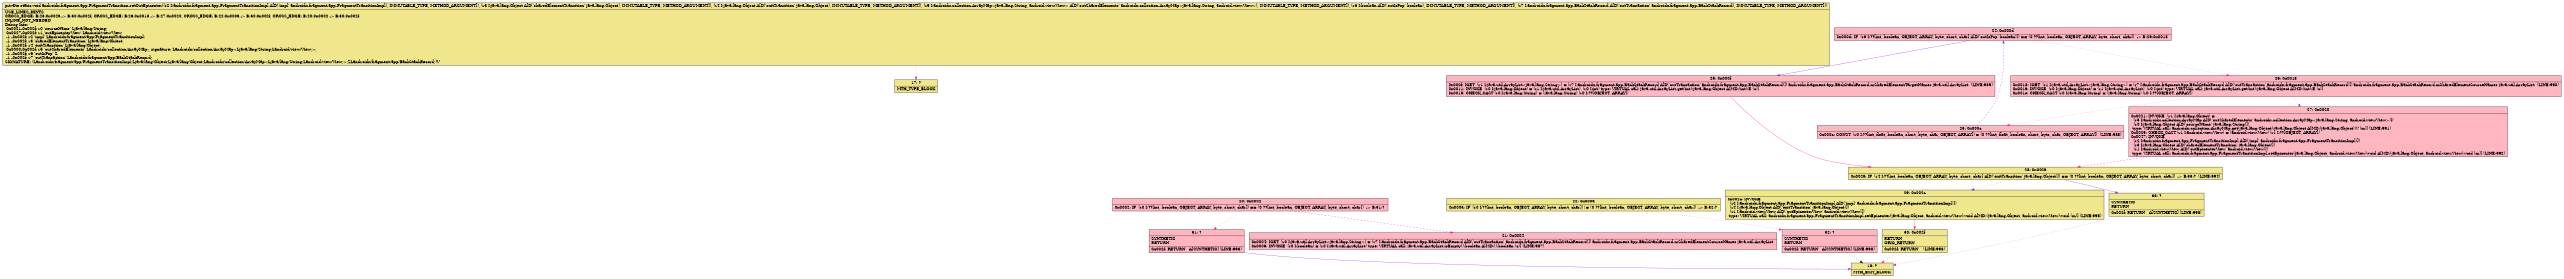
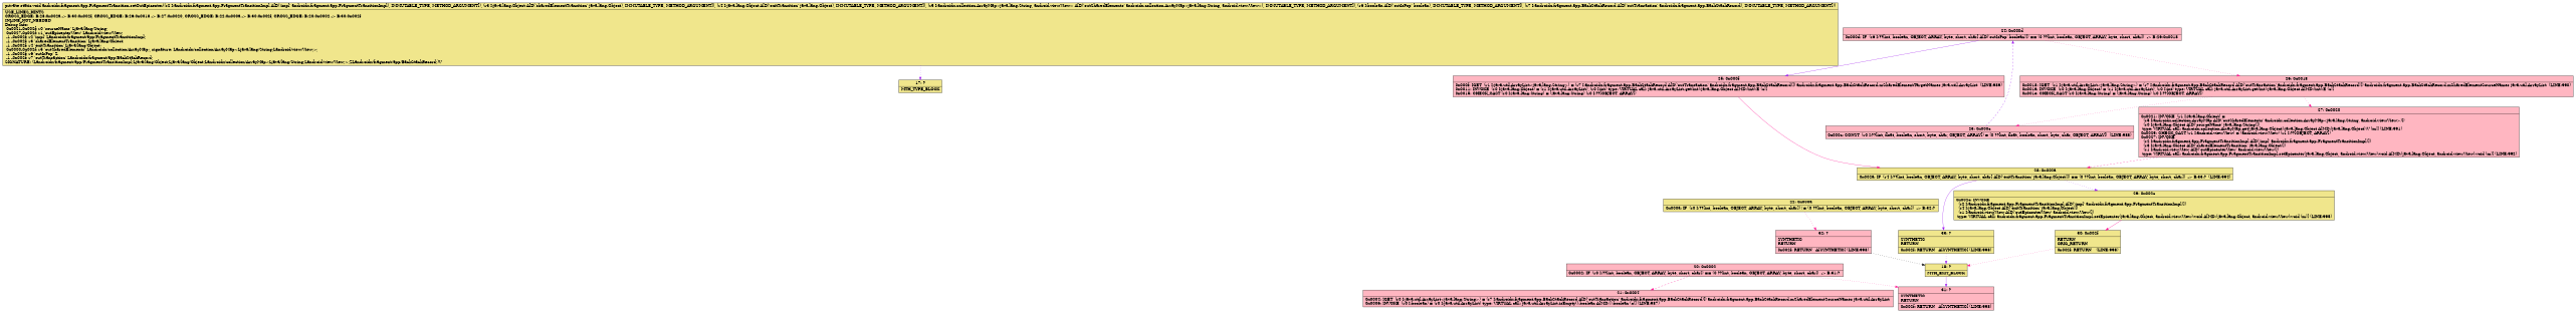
  digraph {
    node [fillcolor=lightpink shape=record style=filled]
    edge [color=deeppink style=dotted]
    n1 [fillcolor=khaki label="{17\:\ ?|MTH_TYPE_BLOCK\l}"]
    n2 [label="{20\:\ 0x0002|0x0002: IF  (r0 I:??[int, boolean, OBJECT, ARRAY, byte, short, char]) == (0 ??[int, boolean, OBJECT, ARRAY, byte, short, char])  \-\> B:31:? \l}"]
    n3 [label="{21\:\ 0x0004|0x0004: IGET  (r0 I:java.util.ArrayList\<java.lang.String\>) = (r7 I:androidx.fragment.app.BackStackRecord A[D('outTransaction' androidx.fragment.app.BackStackRecord)]) androidx.fragment.app.BackStackRecord.mSharedElementSourceNames java.util.ArrayList \l0x0006: INVOKE  (r0 I:boolean) = (r0 I:java.util.ArrayList) type: VIRTUAL call: java.util.ArrayList.isEmpty():boolean A[MD:():boolean (c)] (LINE:987)\l}"]
    n4 [label="{31\:\ ?|SYNTHETIC\lRETURN\l|0x002f: RETURN   A[SYNTHETIC] (LINE:998)\l}"]
    n5 [fillcolor=khaki label="{18\:\ ?|MTH_EXIT_BLOCK\l}"]
    n6 [fillcolor=khaki label="{22\:\ 0x000a|0x000a: IF  (r0 I:??[int, boolean, OBJECT, ARRAY, byte, short, char]) != (0 ??[int, boolean, OBJECT, ARRAY, byte, short, char])  \-\> B:32:? \l}"]
    n7 [label="{32\:\ ?|SYNTHETIC\lRETURN\l|0x002f: RETURN   A[SYNTHETIC] (LINE:998)\l}"]
    n8 [label="{23\:\ 0x000c|0x000c: CONST  (r0 I:??[int, float, boolean, short, byte, char, OBJECT, ARRAY]) = (0 ??[int, float, boolean, short, byte, char, OBJECT, ARRAY])  (LINE:988)\l}"]
    n9 [label="{24\:\ 0x000d|0x000d: IF  (r6 I:??[int, boolean, OBJECT, ARRAY, byte, short, char] A[D('outIsPop' boolean)]) == (0 ??[int, boolean, OBJECT, ARRAY, byte, short, char])  \-\> B:26:0x0018 \l}"]
    n10 [label="{25\:\ 0x000f|0x000f: IGET  (r1 I:java.util.ArrayList\<java.lang.String\>) = (r7 I:androidx.fragment.app.BackStackRecord A[D('outTransaction' androidx.fragment.app.BackStackRecord)]) androidx.fragment.app.BackStackRecord.mSharedElementTargetNames java.util.ArrayList  (LINE:989)\l0x0011: INVOKE  (r0 I:java.lang.Object) = (r1 I:java.util.ArrayList), (r0 I:int) type: VIRTUAL call: java.util.ArrayList.get(int):java.lang.Object A[MD:(int):E (c)]\l0x0015: CHECK_CAST (r0 I:java.lang.String) = (java.lang.String) (r0 I:??[OBJECT, ARRAY]) \l}"]
    n11 [label="{26\:\ 0x0018|0x0018: IGET  (r1 I:java.util.ArrayList\<java.lang.String\>) = (r7 I:androidx.fragment.app.BackStackRecord A[D('outTransaction' androidx.fragment.app.BackStackRecord)]) androidx.fragment.app.BackStackRecord.mSharedElementSourceNames java.util.ArrayList  (LINE:990)\l0x001a: INVOKE  (r0 I:java.lang.Object) = (r1 I:java.util.ArrayList), (r0 I:int) type: VIRTUAL call: java.util.ArrayList.get(int):java.lang.Object A[MD:(int):E (c)]\l0x001e: CHECK_CAST (r0 I:java.lang.String) = (java.lang.String) (r0 I:??[OBJECT, ARRAY]) \l}"]
    n12 [fillcolor=khaki label="{28\:\ 0x002a|0x002a: IF  (r4 I:??[int, boolean, OBJECT, ARRAY, byte, short, char] A[D('exitTransition' java.lang.Object)]) == (0 ??[int, boolean, OBJECT, ARRAY, byte, short, char])  \-\> B:33:?  (LINE:994)\l}"]
-   n13 [label="{27\:\ 0x0020|0x0021: INVOKE  (r1 I:java.lang.Object) = \l  (r5 I:androidx.collection.ArrayMap A[D('outSharedElements' androidx.collection.ArrayMap\<java.lang.String, android.view.View\>)])\l  (r0 I:java.lang.Object A[D('sourceName' java.lang.String)])\l type: VIRTUAL call: androidx.collection.ArrayMap.get(java.lang.Object):java.lang.Object A[MD:(java.lang.Object):V (m)] (LINE:991)\l0x0025: CHECK_CAST (r1 I:android.view.View) = (android.view.View) (r1 I:??[OBJECT, ARRAY]) \l0x0047: INVOKE  \l  (r2 I:androidx.fragment.app.FragmentTransitionImpl A[D('impl' androidx.fragment.app.FragmentTransitionImpl)])\l  (r3 I:java.lang.Object A[D('sharedElementTransition' java.lang.Object)])\l  (r1 I:android.view.View A[D('outEpicenterView' android.view.View)])\l type: VIRTUAL call: androidx.fragment.app.FragmentTransitionImpl.setEpicenter(java.lang.Object, android.view.View):void A[MD:(java.lang.Object, android.view.View):void (m)] (LINE:992)\l}"]
+   n13 [label="{27\:\ 0x0020|0x0021: INVOKE  (r1 I:java.lang.Object) = \l  (r5 I:androidx.collection.ArrayMap A[D('outSharedElements' androidx.collection.ArrayMap\<java.lang.String, android.view.View\>)])\l  (r0 I:java.lang.Object A[D('sourceName' java.lang.String)])\l type: VIRTUAL call: androidx.collection.ArrayMap.get(java.lang.Object):java.lang.Object A[MD:(java.lang.Object):V (m)] (LINE:991)\l0x0025: CHECK_CAST (r1 I:android.view.View) = (android.view.View) (r1 I:??[OBJECT, ARRAY]) \l0x0027: INVOKE  \l  (r2 I:androidx.fragment.app.FragmentTransitionImpl A[D('impl' androidx.fragment.app.FragmentTransitionImpl)])\l  (r3 I:java.lang.Object A[D('sharedElementTransition' java.lang.Object)])\l  (r1 I:android.view.View A[D('outEpicenterView' android.view.View)])\l type: VIRTUAL call: androidx.fragment.app.FragmentTransitionImpl.setEpicenter(java.lang.Object, android.view.View):void A[MD:(java.lang.Object, android.view.View):void (m)] (LINE:992)\l}"]
    n14 [fillcolor=khaki label="{29\:\ 0x002c|0x002c: INVOKE  \l  (r2 I:androidx.fragment.app.FragmentTransitionImpl A[D('impl' androidx.fragment.app.FragmentTransitionImpl)])\l  (r4 I:java.lang.Object A[D('exitTransition' java.lang.Object)])\l  (r1 I:android.view.View A[D('outEpicenterView' android.view.View)])\l type: VIRTUAL call: androidx.fragment.app.FragmentTransitionImpl.setEpicenter(java.lang.Object, android.view.View):void A[MD:(java.lang.Object, android.view.View):void (m)] (LINE:995)\l}"]
    n15 [fillcolor=khaki label="{33\:\ ?|SYNTHETIC\lRETURN\l|0x002f: RETURN   A[SYNTHETIC] (LINE:998)\l}"]
    n16 [fillcolor=khaki label="{30\:\ 0x002f|RETURN\lORIG_RETURN\l|0x002f: RETURN    (LINE:998)\l}"]
    n17 [fillcolor=khaki label="{private static void androidx.fragment.app.FragmentTransition.setOutEpicenter((r2 I:androidx.fragment.app.FragmentTransitionImpl A[D('impl' androidx.fragment.app.FragmentTransitionImpl), IMMUTABLE_TYPE, METHOD_ARGUMENT]), (r3 I:java.lang.Object A[D('sharedElementTransition' java.lang.Object), IMMUTABLE_TYPE, METHOD_ARGUMENT]), (r4 I:java.lang.Object A[D('exitTransition' java.lang.Object), IMMUTABLE_TYPE, METHOD_ARGUMENT]), (r5 I:androidx.collection.ArrayMap\<java.lang.String, android.view.View\> A[D('outSharedElements' androidx.collection.ArrayMap\<java.lang.String, android.view.View\>), IMMUTABLE_TYPE, METHOD_ARGUMENT]), (r6 I:boolean A[D('outIsPop' boolean), IMMUTABLE_TYPE, METHOD_ARGUMENT]), (r7 I:androidx.fragment.app.BackStackRecord A[D('outTransaction' androidx.fragment.app.BackStackRecord), IMMUTABLE_TYPE, METHOD_ARGUMENT]))  | USE_LINES_HINTS\lCROSS_EDGE: B:28:0x002a \-\> B:30:0x002f, CROSS_EDGE: B:26:0x0018 \-\> B:27:0x0020, CROSS_EDGE: B:22:0x000a \-\> B:30:0x002f, CROSS_EDGE: B:20:0x0002 \-\> B:30:0x002f\lINLINE_NOT_NEEDED\lDebug Info:\l  0x0021\-0x002f: r0 'sourceName' Ljava\/lang\/String;\l  0x0027\-0x002f: r1 'outEpicenterView' Landroid\/view\/View;\l  \-1 \-0x002f: r2 'impl' Landroidx\/fragment\/app\/FragmentTransitionImpl;\l  \-1 \-0x002f: r3 'sharedElementTransition' Ljava\/lang\/Object;\l  \-1 \-0x002f: r4 'exitTransition' Ljava\/lang\/Object;\l  0x0000\-0x002f: r5 'outSharedElements' Landroidx\/collection\/ArrayMap;, signature: Landroidx\/collection\/ArrayMap\<Ljava\/lang\/String;Landroid\/view\/View;\>;\l  \-1 \-0x002f: r6 'outIsPop' Z\l  \-1 \-0x002f: r7 'outTransaction' Landroidx\/fragment\/app\/BackStackRecord;\lSIGNATURE: (Landroidx\/fragment\/app\/FragmentTransitionImpl;Ljava\/lang\/Object;Ljava\/lang\/Object;Landroidx\/collection\/ArrayMap\<Ljava\/lang\/String;Landroid\/view\/View;\>;ZLandroidx\/fragment\/app\/BackStackRecord;)V\l}"]
    n2 -> n3 [style=dashed]
    n2 -> n4
-   n4 -> n5 [color=purple style=solid]
+   n5 -> n4 [color=purple style=solid]
    n6 -> n7
    n7 -> n5 [color=black]
    n8 -> n9 [color=purple style=dashed]
    n9 -> n10 [color=purple style=solid]
    n9 -> n11
    n10 -> n12 [style=solid]
    n11 -> n8
-   n11 -> n13 [color=purple]
+   n11 -> n13
    n12 -> n14 [color=purple]
    n12 -> n15 [color=purple style=solid]
    n13 -> n12 [style=dashed]
    n14 -> n16 [style=solid]
    n15 -> n5 [color=purple]
    n16 -> n5
    n17 -> n1 [color=purple]
  }
